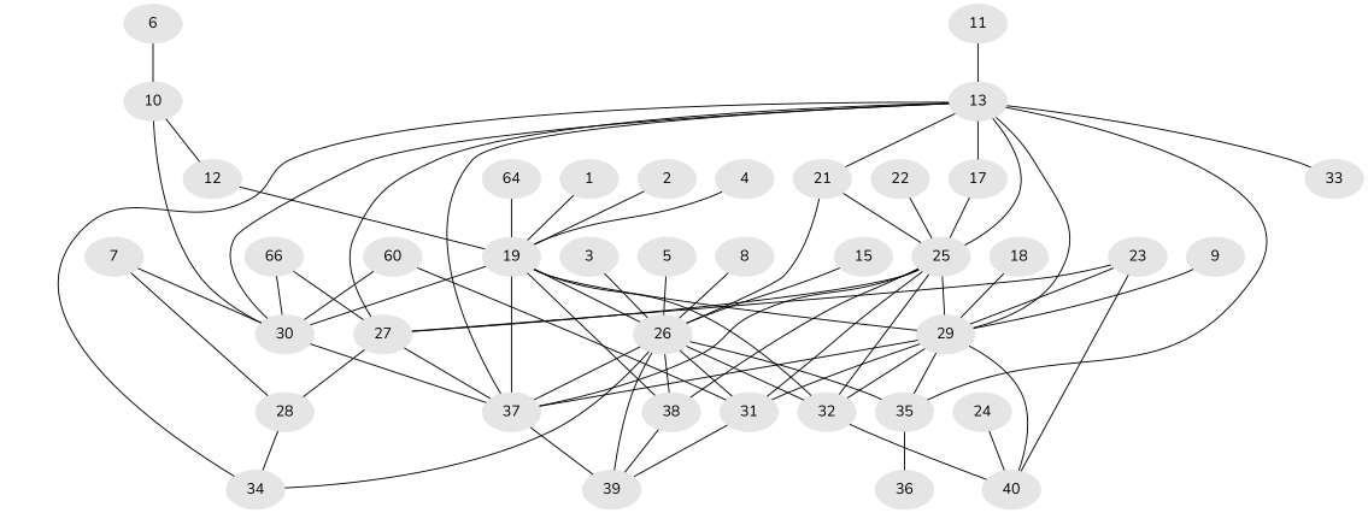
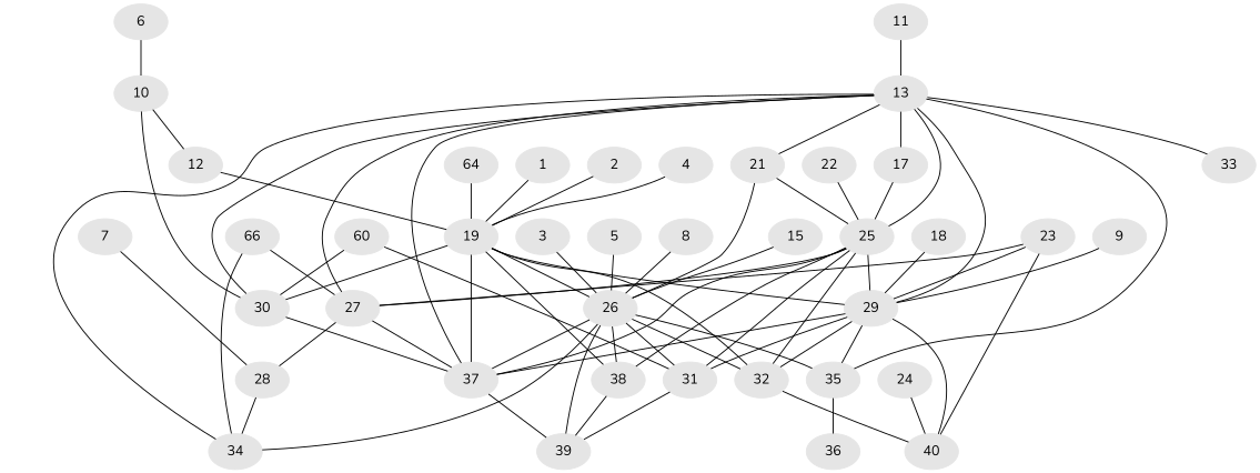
  graph {
    fontname=Nunito
    node [color=gray90 fontname=Nunito style=filled]
    edge [fontname=Nunito weight=1.0]
    1
    19
    26
    30
    29
    37
    32
    38
    2
    3
    34
    35
    31
    39
    4
    5
    6
    10
    12
    7
    28
    8
    9
    40
    11
    13
    17
    21
    25
    27
    33
    36
    n33 [label=64]
    15
    n35 [label=66]
    18
    23
    n38 [label=60]
    22
    24
    1 -- 19
    19 -- 26
    19 -- 30
    19 -- 29 [weight=2.0]
    19 -- 37 [weight=2.0]
    19 -- 32 [weight=3.0]
    19 -- 38
    26 -- 37 [weight=2.0]
    26 -- 32
    26 -- 38 [weight=2.0]
    26 -- 34
    26 -- 35 [weight=2.0]
    26 -- 31 [weight=2.0]
    26 -- 39 [weight=2.0]
    30 -- 37 [weight=2.0]
    29 -- 37 [weight=2.0]
    29 -- 32 [weight=2.0]
    29 -- 35
    29 -- 31
    29 -- 40
    37 -- 39
    32 -- 40
    38 -- 39
    2 -- 19
    3 -- 26
    35 -- 36
    31 -- 39
    4 -- 19
    5 -- 26
    6 -- 10
    10 -- 30 [weight=2.0]
    10 -- 12
    12 -- 19
-   7 -- 30
    7 -- 28
    28 -- 34
    8 -- 26
    9 -- 29
    11 -- 13
    13 -- 30
    13 -- 29 [weight=2.0]
    13 -- 37
    13 -- 34
    13 -- 35
    13 -- 17
    13 -- 21
    13 -- 25
    13 -- 27
    13 -- 33
    17 -- 25
    21 -- 26
    21 -- 25
    25 -- 29 [weight=2.0]
    25 -- 37 [weight=2.0]
    25 -- 32
    25 -- 38
    25 -- 31
    25 -- 27
    27 -- 37
    27 -- 28
    n33 -- 19
    15 -- 26
-   n35 -- 30
+   n35 -- 34
    n35 -- 27
    18 -- 29
    23 -- 29
    23 -- 40
    23 -- 27
    n38 -- 30
    n38 -- 31
    22 -- 25
    24 -- 40
  }
